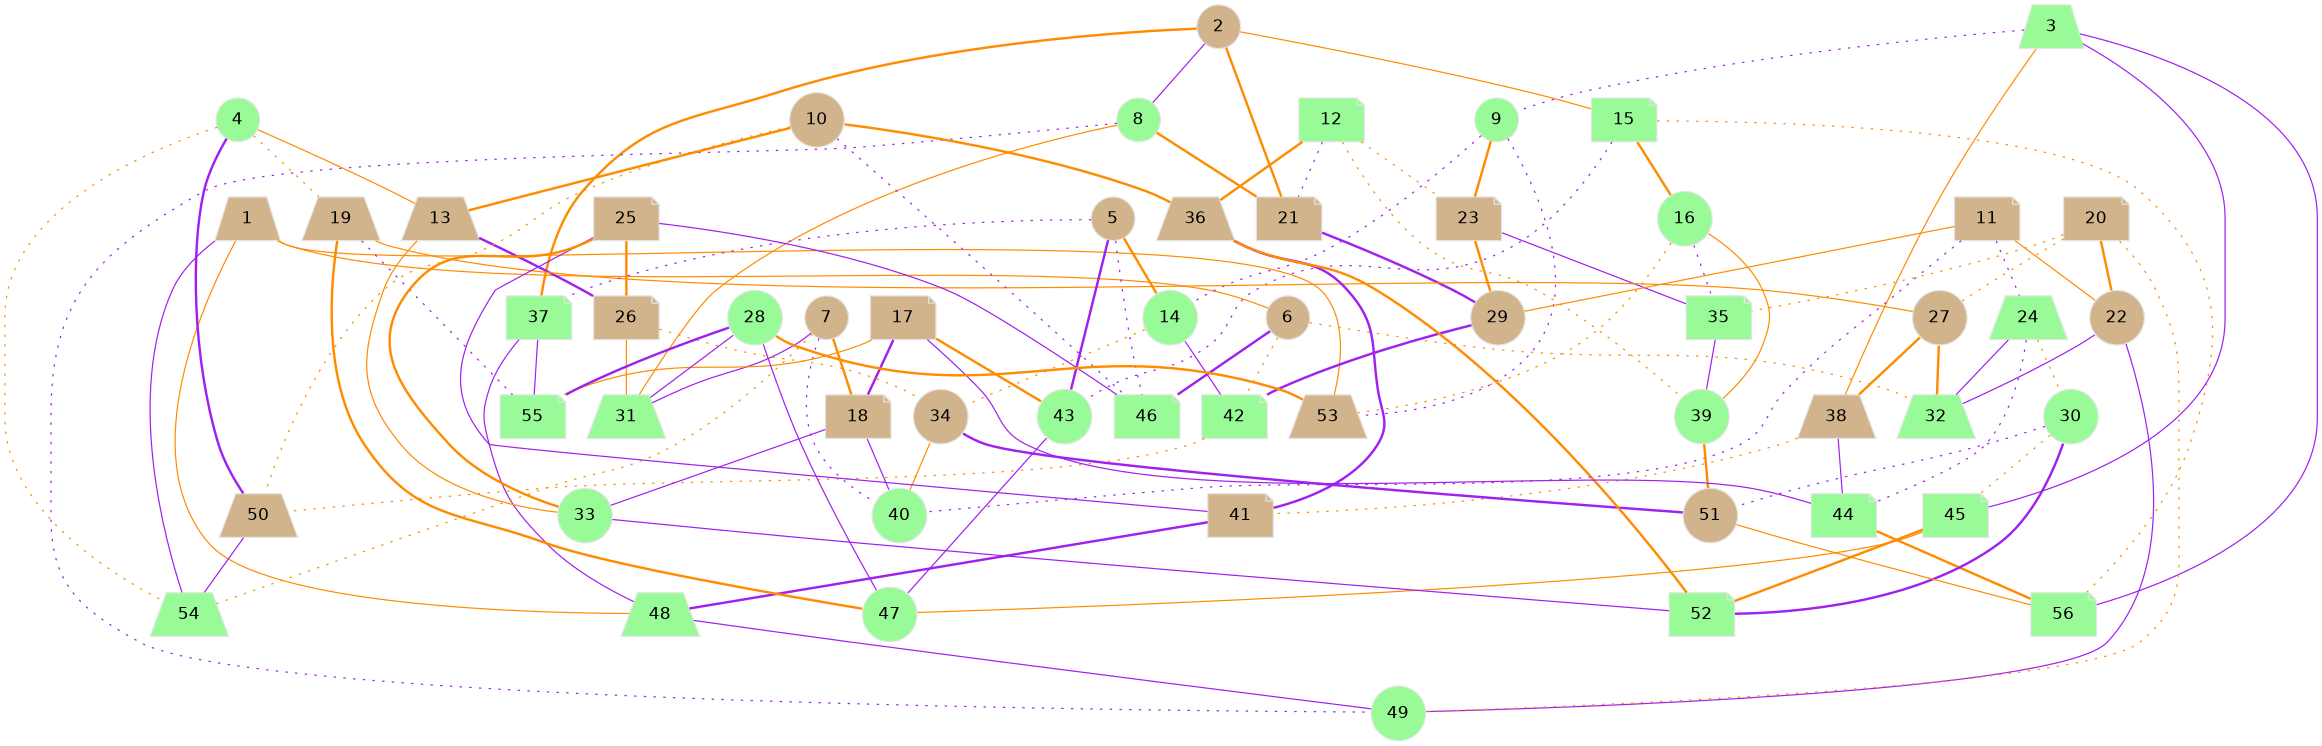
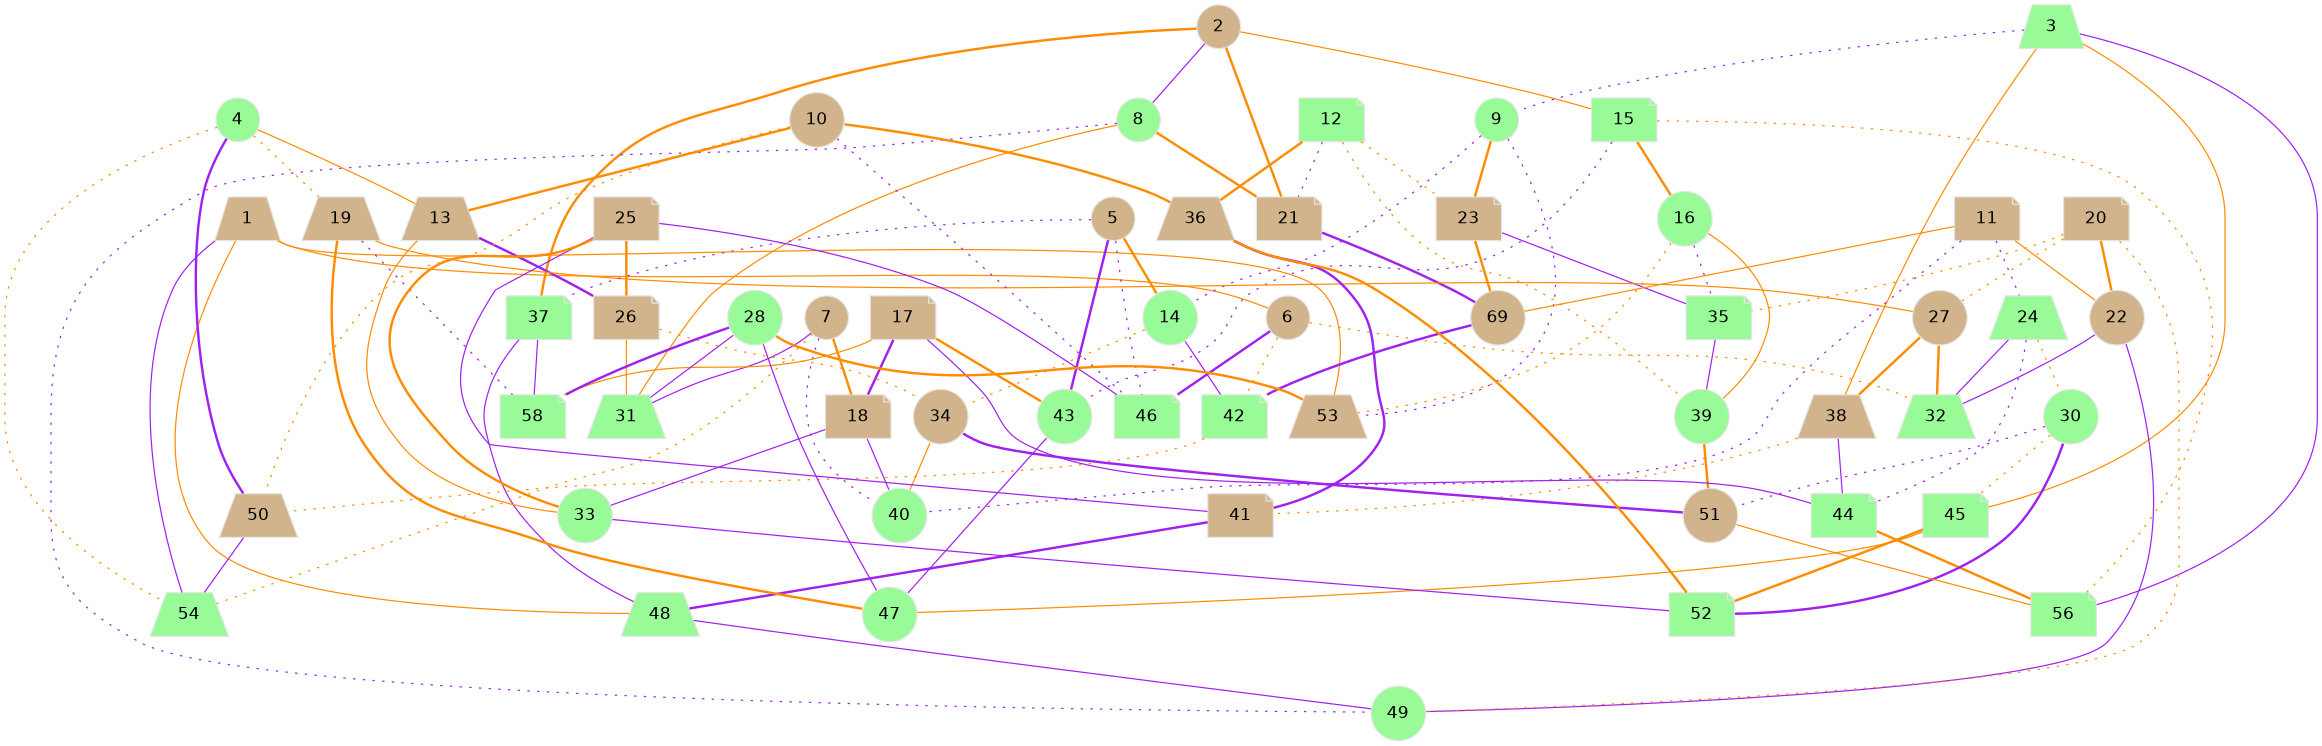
  graph {
    fontname="DejaVu Sans"
    node [color=gray90 fillcolor=palegreen fontname="DejaVu Sans" shape=circle style=filled]
    edge [color=darkorange fontname="DejaVu Sans" style=solid]
    1 [fillcolor=tan shape=trapezium]
    6 [fillcolor=tan]
    48 [shape=trapezium]
    53 [fillcolor=tan shape=trapezium]
    54 [shape=trapezium]
    46 [shape=note]
    32 [shape=trapezium]
    42 [shape=note]
    49
    2 [fillcolor=tan]
    8
    15 [shape=note]
    21 [fillcolor=tan shape=note]
    37 [shape=note]
    31 [shape=trapezium]
    56 [shape=note]
    43
    16
-   29 [fillcolor=tan]
-   55 [shape=note]
+   29 [fillcolor=tan label=69]
+   55 [shape=note label=58]
    3 [shape=trapezium]
    9
    38 [fillcolor=tan shape=trapezium]
    45 [shape=note]
    14
    23 [fillcolor=tan shape=note]
    44 [shape=note]
    41 [fillcolor=tan shape=note]
    47
    52 [shape=note]
    4
    13 [fillcolor=tan shape=trapezium]
    19 [fillcolor=tan shape=trapezium]
    50 [fillcolor=tan shape=trapezium]
    26 [fillcolor=tan shape=note]
    33
    27 [fillcolor=tan]
    5 [fillcolor=tan]
    34 [fillcolor=tan]
    7 [fillcolor=tan]
    18 [fillcolor=tan shape=note]
    40
    35 [shape=note]
    10 [fillcolor=tan]
    36 [fillcolor=tan shape=trapezium]
    11 [fillcolor=tan shape=note]
    22 [fillcolor=tan]
    24 [shape=trapezium]
    30
    12 [shape=note]
    39
    51 [fillcolor=tan]
    17 [fillcolor=tan shape=note]
    20 [fillcolor=tan shape=note]
    25 [fillcolor=tan shape=note]
    28
    1 -- 6
    1 -- 48
    1 -- 53
    1 -- 54 [color=purple]
    6 -- 46 [color=purple style=bold]
    6 -- 32 [style=dotted]
    6 -- 42 [style=dotted]
    48 -- 49 [color=purple]
    42 -- 50 [style=dotted]
    2 -- 8 [color=purple]
    2 -- 15
    2 -- 21 [style=bold]
    2 -- 37 [style=bold]
    8 -- 49 [color=purple style=dotted]
    8 -- 21 [style=bold]
    8 -- 31
    15 -- 56 [style=dotted]
    15 -- 43 [color=purple style=dotted]
    15 -- 16 [style=bold]
    21 -- 29 [color=purple style=bold]
    37 -- 48 [color=purple]
    37 -- 55 [color=purple]
    43 -- 47 [color=purple]
    16 -- 53 [style=dotted]
    16 -- 35 [color=purple style=dotted]
    16 -- 39
    29 -- 42 [color=purple style=bold]
    3 -- 56 [color=purple]
    3 -- 9 [color=purple style=dotted]
    3 -- 38
-   3 -- 45 [color=purple]
+   3 -- 45
    9 -- 53 [color=purple style=dotted]
    9 -- 14 [color=purple style=dotted]
    9 -- 23 [style=bold]
    38 -- 44 [color=purple]
    38 -- 41 [style=dotted]
    45 -- 47
    45 -- 52 [style=bold]
    14 -- 42 [color=purple]
    14 -- 34 [style=dotted]
    23 -- 29 [style=bold]
    23 -- 35 [color=purple]
    44 -- 56 [style=bold]
    41 -- 48 [color=purple style=bold]
    4 -- 54 [style=dotted]
    4 -- 13
    4 -- 19 [style=dotted]
    4 -- 50 [color=purple style=bold]
    13 -- 26 [color=purple style=bold]
    13 -- 33
    19 -- 55 [color=purple style=dotted]
    19 -- 47 [style=bold]
    19 -- 27
    50 -- 54 [color=purple]
    26 -- 31
    26 -- 34 [style=dotted]
    33 -- 52 [color=purple]
    27 -- 32 [style=bold]
    27 -- 38 [style=bold]
    5 -- 46 [color=purple style=dotted]
    5 -- 37 [color=purple style=dotted]
    5 -- 43 [color=purple style=bold]
    5 -- 14 [style=bold]
    34 -- 40
    34 -- 51 [color=purple style=bold]
    7 -- 54 [style=dotted]
    7 -- 31 [color=purple]
    7 -- 18 [style=bold]
    7 -- 40 [color=purple style=dotted]
    18 -- 33 [color=purple]
    18 -- 40 [color=purple]
    35 -- 39 [color=purple]
    10 -- 46 [color=purple style=dotted]
    10 -- 13 [style=bold]
    10 -- 50 [style=dotted]
    10 -- 36 [style=bold]
    36 -- 41 [color=purple style=bold]
    36 -- 52 [style=bold]
    11 -- 29
    11 -- 40 [color=purple style=dotted]
    11 -- 22
    11 -- 24 [color=purple style=dotted]
    22 -- 32 [color=purple]
    22 -- 49 [color=purple]
    24 -- 32 [color=purple]
    24 -- 44 [color=purple style=dotted]
    24 -- 30 [style=dotted]
    30 -- 45 [style=dotted]
    30 -- 52 [color=purple style=bold]
    30 -- 51 [color=purple style=dotted]
    12 -- 21 [color=purple style=dotted]
    12 -- 23 [style=dotted]
    12 -- 36 [style=bold]
    12 -- 39 [style=dotted]
    39 -- 51 [style=bold]
    51 -- 56
    17 -- 43 [style=bold]
    17 -- 55
    17 -- 44 [color=purple]
    17 -- 18 [color=purple style=bold]
    20 -- 49 [style=dotted]
    20 -- 27 [style=dotted]
    20 -- 35 [style=dotted]
    20 -- 22 [style=bold]
    25 -- 46 [color=purple]
    25 -- 41 [color=purple]
    25 -- 26 [style=bold]
    25 -- 33 [style=bold]
    28 -- 53 [style=bold]
    28 -- 31 [color=purple]
    28 -- 55 [color=purple style=bold]
    28 -- 47 [color=purple]
  }
